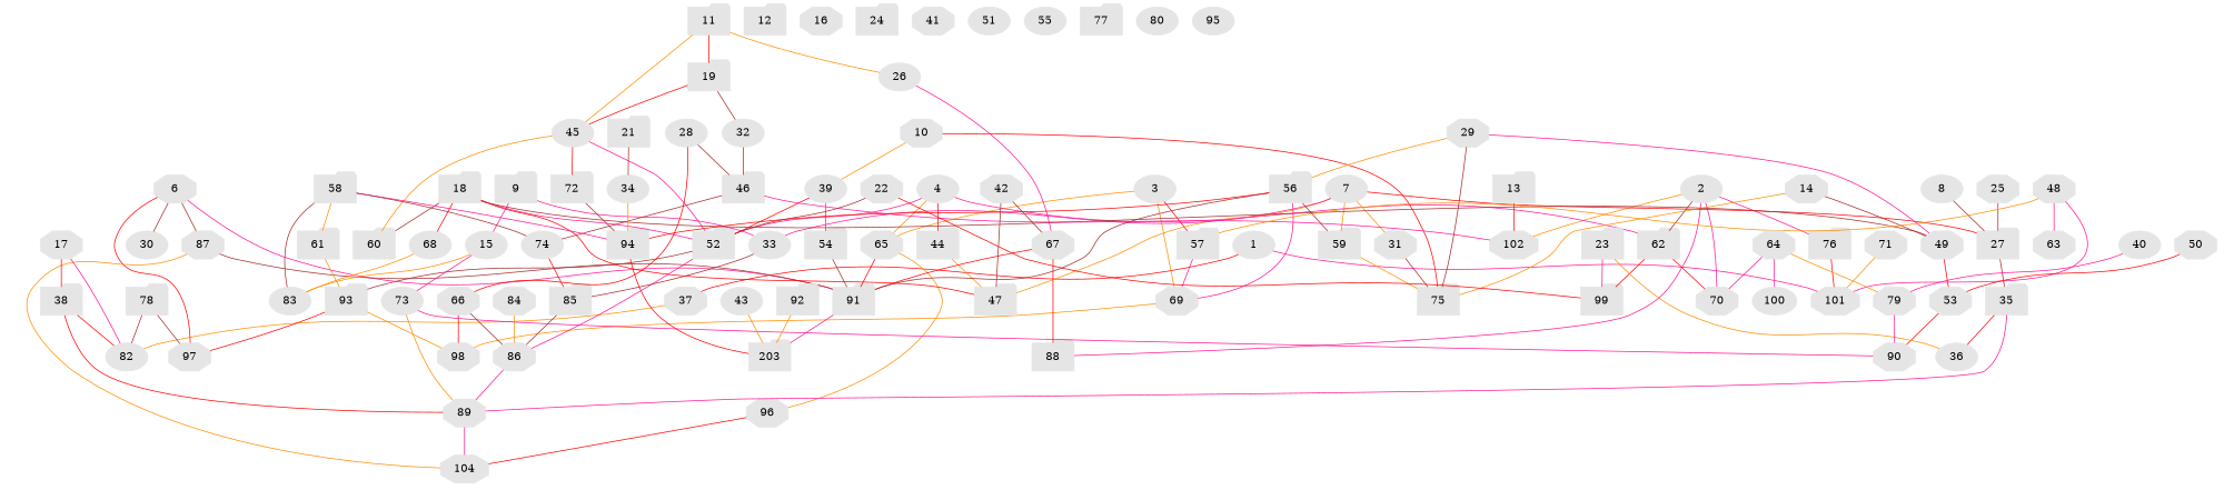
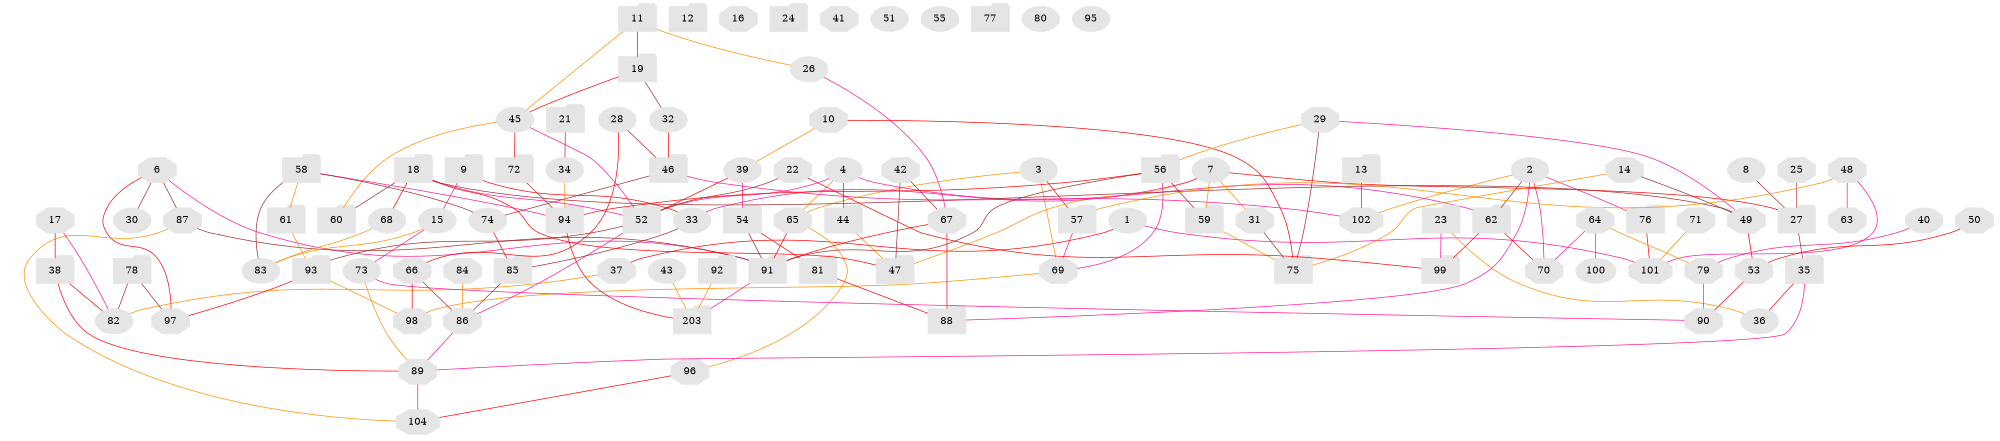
  graph {
    node [color=gray90 shape=folder style=filled]
    edge [color=red]
    1 [shape=ellipse]
    37 [shape=octagon]
    101 [shape=octagon]
    82 [shape=ellipse]
    2 [shape=ellipse]
    62
    70 [shape=octagon]
    76
    88
    102 [shape=octagon]
    99
    3 [shape=ellipse]
    57
    65 [shape=octagon]
    69 [shape=octagon]
    91
    96 [shape=octagon]
    98 [shape=octagon]
    4 [shape=ellipse]
    44
    52
    47
    86 [shape=octagon]
    93
+   81
    6 [shape=octagon]
    30 [shape=ellipse]
    87 [shape=octagon]
    97 [shape=octagon]
    104 [shape=octagon]
    n31 [label=203]
    7 [shape=ellipse]
    27
    31 [shape=octagon]
    33 [shape=ellipse]
    59
    35
    75
    85
    8 [shape=ellipse]
    9
    15 [shape=ellipse]
    73 [shape=ellipse]
    83 [shape=ellipse]
    10 [shape=octagon]
    39 [shape=ellipse]
    54
    11
    19
    26 [shape=ellipse]
    45 [shape=ellipse]
    32 [shape=ellipse]
    67 [shape=octagon]
    60
    72
    12
    13
    14 [shape=octagon]
    49 [shape=octagon]
    53 [shape=octagon]
    89 [shape=octagon]
    90 [shape=octagon]
    16 [shape=octagon]
    17 [shape=octagon]
    38
    18
    68 [shape=ellipse]
    46
    34 [shape=ellipse]
    21
    94
    22 [shape=octagon]
    23
    36 [shape=ellipse]
    24
    25 [shape=octagon]
    28 [shape=ellipse]
    66 [shape=octagon]
    74 [shape=ellipse]
    29 [shape=octagon]
    56
    40 [shape=ellipse]
    79 [shape=octagon]
    41 [shape=octagon]
    42 [shape=octagon]
    43 [shape=ellipse]
    48 [shape=octagon]
    63 [shape=octagon]
    50 [shape=octagon]
    51 [shape=ellipse]
    55 [shape=ellipse]
    58
    61
    64 [shape=octagon]
    100 [shape=ellipse]
    71 [shape=octagon]
    77
    78
    80 [shape=ellipse]
    84 [shape=octagon]
    92
    95 [shape=ellipse]
    1 -- 37
    1 -- 101 [color=deeppink]
    37 -- 82 [color=darkorange]
    2 -- 62 [color=brown]
    2 -- 70 [color=deeppink]
    2 -- 76 [color=deeppink]
    2 -- 88 [color=deeppink]
    2 -- 102 [color=darkorange]
    62 -- 70
    62 -- 99
    76 -- 101
    3 -- 57
    3 -- 65 [color=darkorange]
    3 -- 69 [color=darkorange]
    57 -- 69 [color=deeppink]
    65 -- 91
    65 -- 96 [color=darkorange]
    69 -- 98 [color=darkorange]
    91 -- n31 [color=deeppink]
    96 -- 104
    4 -- 62 [color=deeppink]
    4 -- 65 [color=darkorange]
    4 -- 44
    4 -- 52 [color=deeppink]
    44 -- 47 [color=darkorange]
    52 -- 86 [color=deeppink]
    52 -- 93 [color=brown]
    86 -- 89 [color=deeppink]
    93 -- 98 [color=darkorange]
    93 -- 97
+   81 -- 88
    6 -- 91 [color=deeppink]
    6 -- 30 [color=brown]
    6 -- 87 [color=brown]
    6 -- 97
    87 -- 91 [color=brown]
    87 -- 104 [color=darkorange]
    7 -- 47 [color=darkorange]
    7 -- 27
    7 -- 31 [color=darkorange]
    7 -- 33 [color=deeppink]
    7 -- 59 [color=darkorange]
    27 -- 35 [color=brown]
    31 -- 75 [color=brown]
    33 -- 85 [color=brown]
    59 -- 75 [color=darkorange]
    35 -- 89 [color=deeppink]
    35 -- 36
    85 -- 86 [color=brown]
    8 -- 27 [color=brown]
-   9 -- 33 [color=deeppink]
+   9 -- 33
    9 -- 15 [color=deeppink]
    15 -- 73 [color=deeppink]
    15 -- 83 [color=darkorange]
    73 -- 89 [color=darkorange]
    73 -- 90 [color=deeppink]
    10 -- 75
    10 -- 39 [color=darkorange]
    39 -- 52
    39 -- 54 [color=deeppink]
    54 -- 91 [color=brown]
+   54 -- 81
    11 -- 19
    11 -- 26 [color=darkorange]
    11 -- 45 [color=darkorange]
    19 -- 45
    19 -- 32 [color=brown]
    26 -- 67 [color=deeppink]
    45 -- 52 [color=deeppink]
    45 -- 60 [color=darkorange]
    45 -- 72
    32 -- 46
    67 -- 88
    67 -- 91
    72 -- 94 [color=brown]
    13 -- 102
    14 -- 75 [color=darkorange]
    14 -- 49 [color=brown]
    49 -- 53
    53 -- 90
    89 -- 104 [color=deeppink]
    17 -- 82 [color=deeppink]
    17 -- 38
    38 -- 82
    38 -- 89
    18 -- 52 [color=deeppink]
    18 -- 47
    18 -- 60 [color=brown]
    18 -- 49 [color=brown]
    18 -- 68
    68 -- 83 [color=darkorange]
    46 -- 102 [color=deeppink]
    46 -- 74 [color=brown]
    34 -- 94 [color=darkorange]
    21 -- 34 [color=brown]
    94 -- n31
    22 -- 99
    22 -- 52 [color=brown]
    23 -- 99 [color=deeppink]
    23 -- 36 [color=darkorange]
    25 -- 27 [color=brown]
    28 -- 46 [color=brown]
    28 -- 66
    66 -- 98
    66 -- 86 [color=brown]
    74 -- 85
    29 -- 75 [color=brown]
    29 -- 49 [color=deeppink]
    29 -- 56 [color=darkorange]
    56 -- 69 [color=deeppink]
    56 -- 91 [color=brown]
    56 -- 59 [color=brown]
    56 -- 94
    40 -- 79 [color=deeppink]
    79 -- 90 [color=deeppink]
    42 -- 47 [color=brown]
    42 -- 67 [color=brown]
    43 -- n31 [color=darkorange]
    48 -- 101 [color=deeppink]
    48 -- 57 [color=darkorange]
    48 -- 63 [color=deeppink]
    50 -- 53
    58 -- 83 [color=brown]
    58 -- 94 [color=deeppink]
    58 -- 74 [color=brown]
    58 -- 61 [color=darkorange]
    61 -- 93 [color=darkorange]
    64 -- 70 [color=deeppink]
    64 -- 79 [color=darkorange]
    64 -- 100 [color=deeppink]
    71 -- 101 [color=darkorange]
    78 -- 82 [color=brown]
    78 -- 97 [color=brown]
    84 -- 86 [color=darkorange]
    92 -- n31 [color=darkorange]
  }
